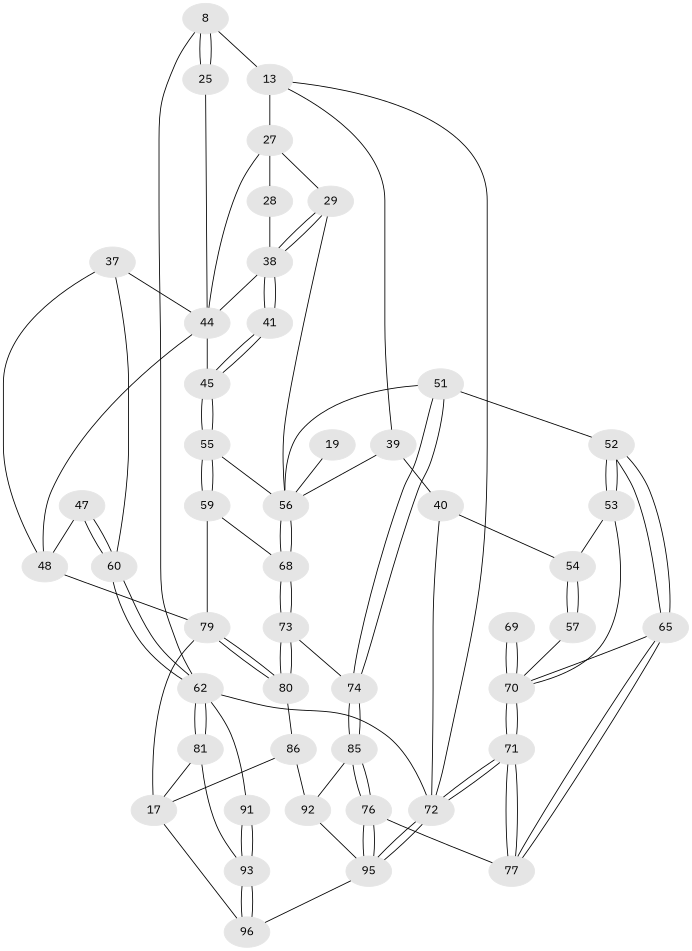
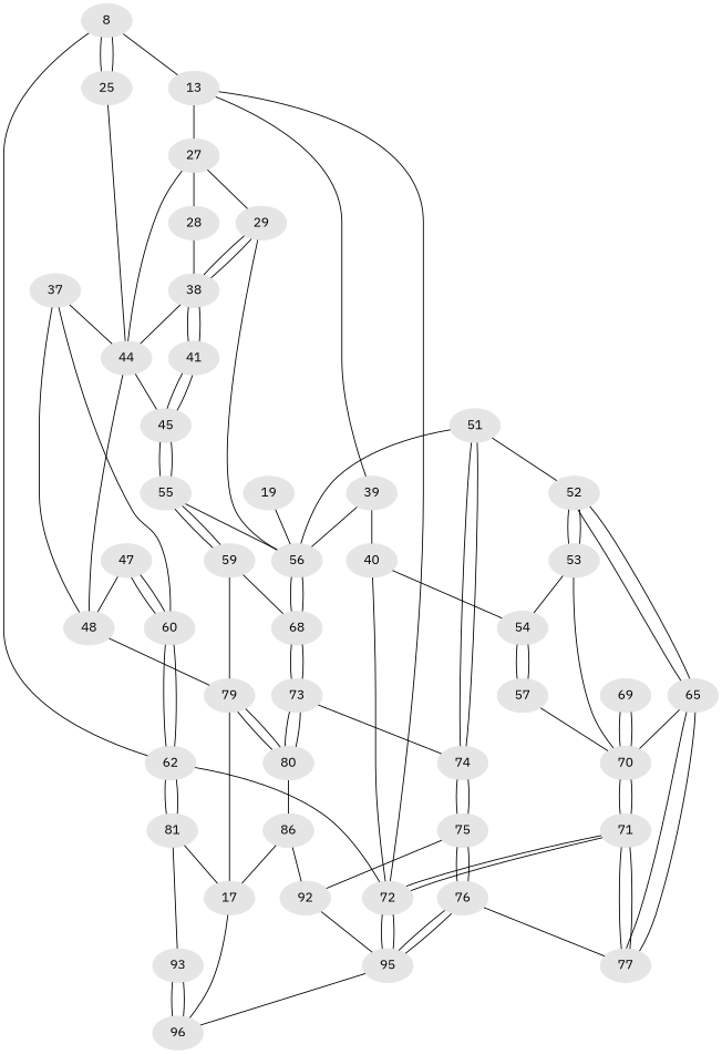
  graph {
    fontname="IBM Plex Sans"
    node [color=gray90 fontname="IBM Plex Sans" style=filled]
    edge [fontname="IBM Plex Sans"]
    8 [super="+1+2"]
    13 [super="+5+10+9"]
    25
    62 [super="+61"]
    27 [super="+22"]
    39 [super="+21"]
    72 [super="+4"]
    44 [super="+32"]
    81
-   91
    29 [super="+23"]
    28
    56 [super="+42+30+20+43"]
    40 [super="+17+16"]
    95 [super="+94"]
    19
    68
    38 [super="+34+33"]
    48 [super="+46"]
    45
    41
    37
    60 [super="+35+36"]
    79 [super="+78"]
    54 [super="+49+50"]
    57
    55
    59
    47
    80
    n31 [label=17 super="+82+85"]
    51
    52
    74
    53
    65
-   75 [label=85]
+   75
    70 [super="+66+67"]
    77
    71
    73
    93 [super="+89+88"]
    69
    96 [super="+90"]
    86 [super="+83"]
    76
    92 [super="+84"]
    8 -- 13
    8 -- 25 [weight=2]
    8 -- 25
    8 -- 62
    13 -- 27 [weight=2]
    13 -- 39
    13 -- 72
    25 -- 44
    62 -- 72 [weight=2]
    62 -- 81
    62 -- 81
-   62 -- 91
    27 -- 44
    27 -- 29
    27 -- 28 [weight=2]
    39 -- 56 [weight=2]
    39 -- 40 [weight=2]
    72 -- 95
    72 -- 95
    44 -- 48
    44 -- 45
    81 -- n31
    81 -- 93
-   91 -- 93 [weight=2]
-   91 -- 93
    29 -- 56
    29 -- 38
    29 -- 38
    28 -- 38
    56 -- 68
    56 -- 68
    40 -- 72
    40 -- 54 [weight=2]
    95 -- 96
    19 -- 56
    68 -- 73
    68 -- 73
    38 -- 44
    38 -- 41 [weight=2]
    38 -- 41
    48 -- 79
    45 -- 55
    45 -- 55
    41 -- 45
    41 -- 45
    37 -- 44
    37 -- 48
    37 -- 60
    60 -- 62 [weight=2]
    60 -- 62
    79 -- 80
    79 -- 80
    79 -- n31 [weight=2]
    54 -- 57 [weight=2]
    54 -- 57
    57 -- 70
    55 -- 56
    55 -- 59
    55 -- 59
    59 -- 68
    59 -- 79
    47 -- 48
    47 -- 60 [weight=2]
    47 -- 60
    80 -- 86
    n31 -- 96
    51 -- 56
    51 -- 52
    51 -- 74
    51 -- 74
    52 -- 53
    52 -- 53
    52 -- 65
    52 -- 65
    74 -- 75
    74 -- 75
    53 -- 54
    53 -- 70
    65 -- 70
    65 -- 77
    65 -- 77
    75 -- 76
    75 -- 76
    75 -- 92
    70 -- 71
    70 -- 71
    71 -- 72
    71 -- 72
    71 -- 77
    71 -- 77
    73 -- 80
    73 -- 80
    73 -- 74
    93 -- 96 [weight=2]
    93 -- 96
    69 -- 70 [weight=3]
    69 -- 70
    86 -- n31
    86 -- 92 [weight=2]
    76 -- 95
    76 -- 95
    76 -- 77
    92 -- 95
  }
